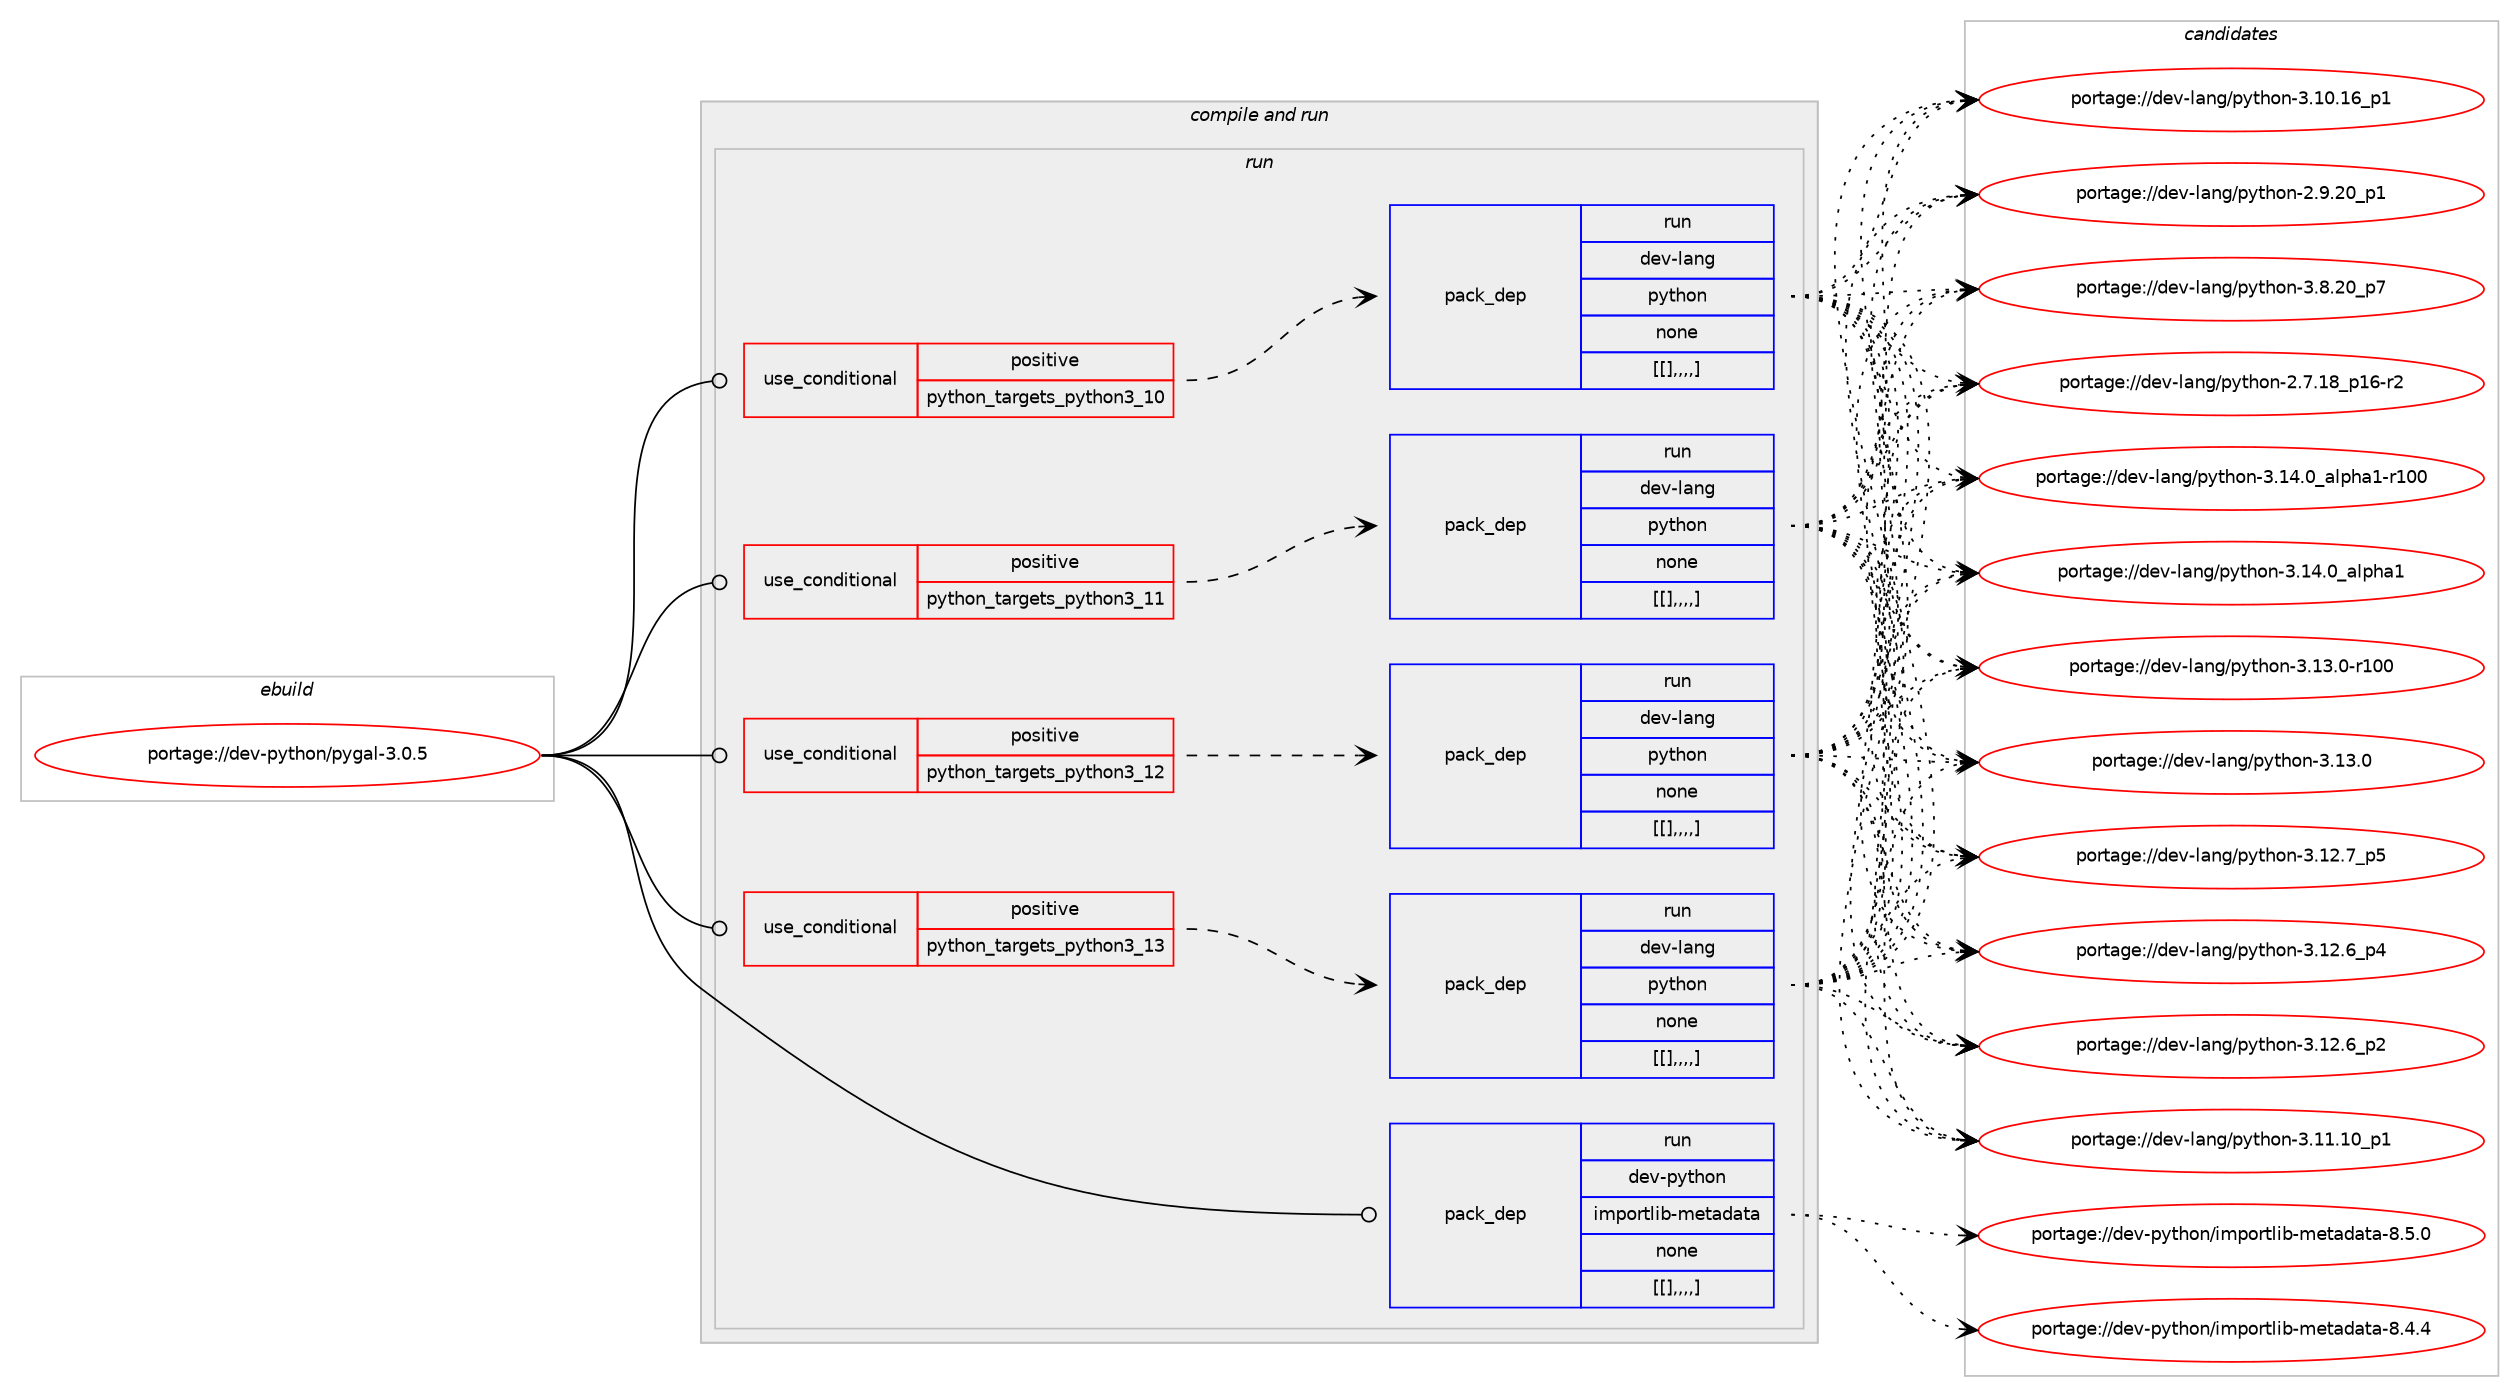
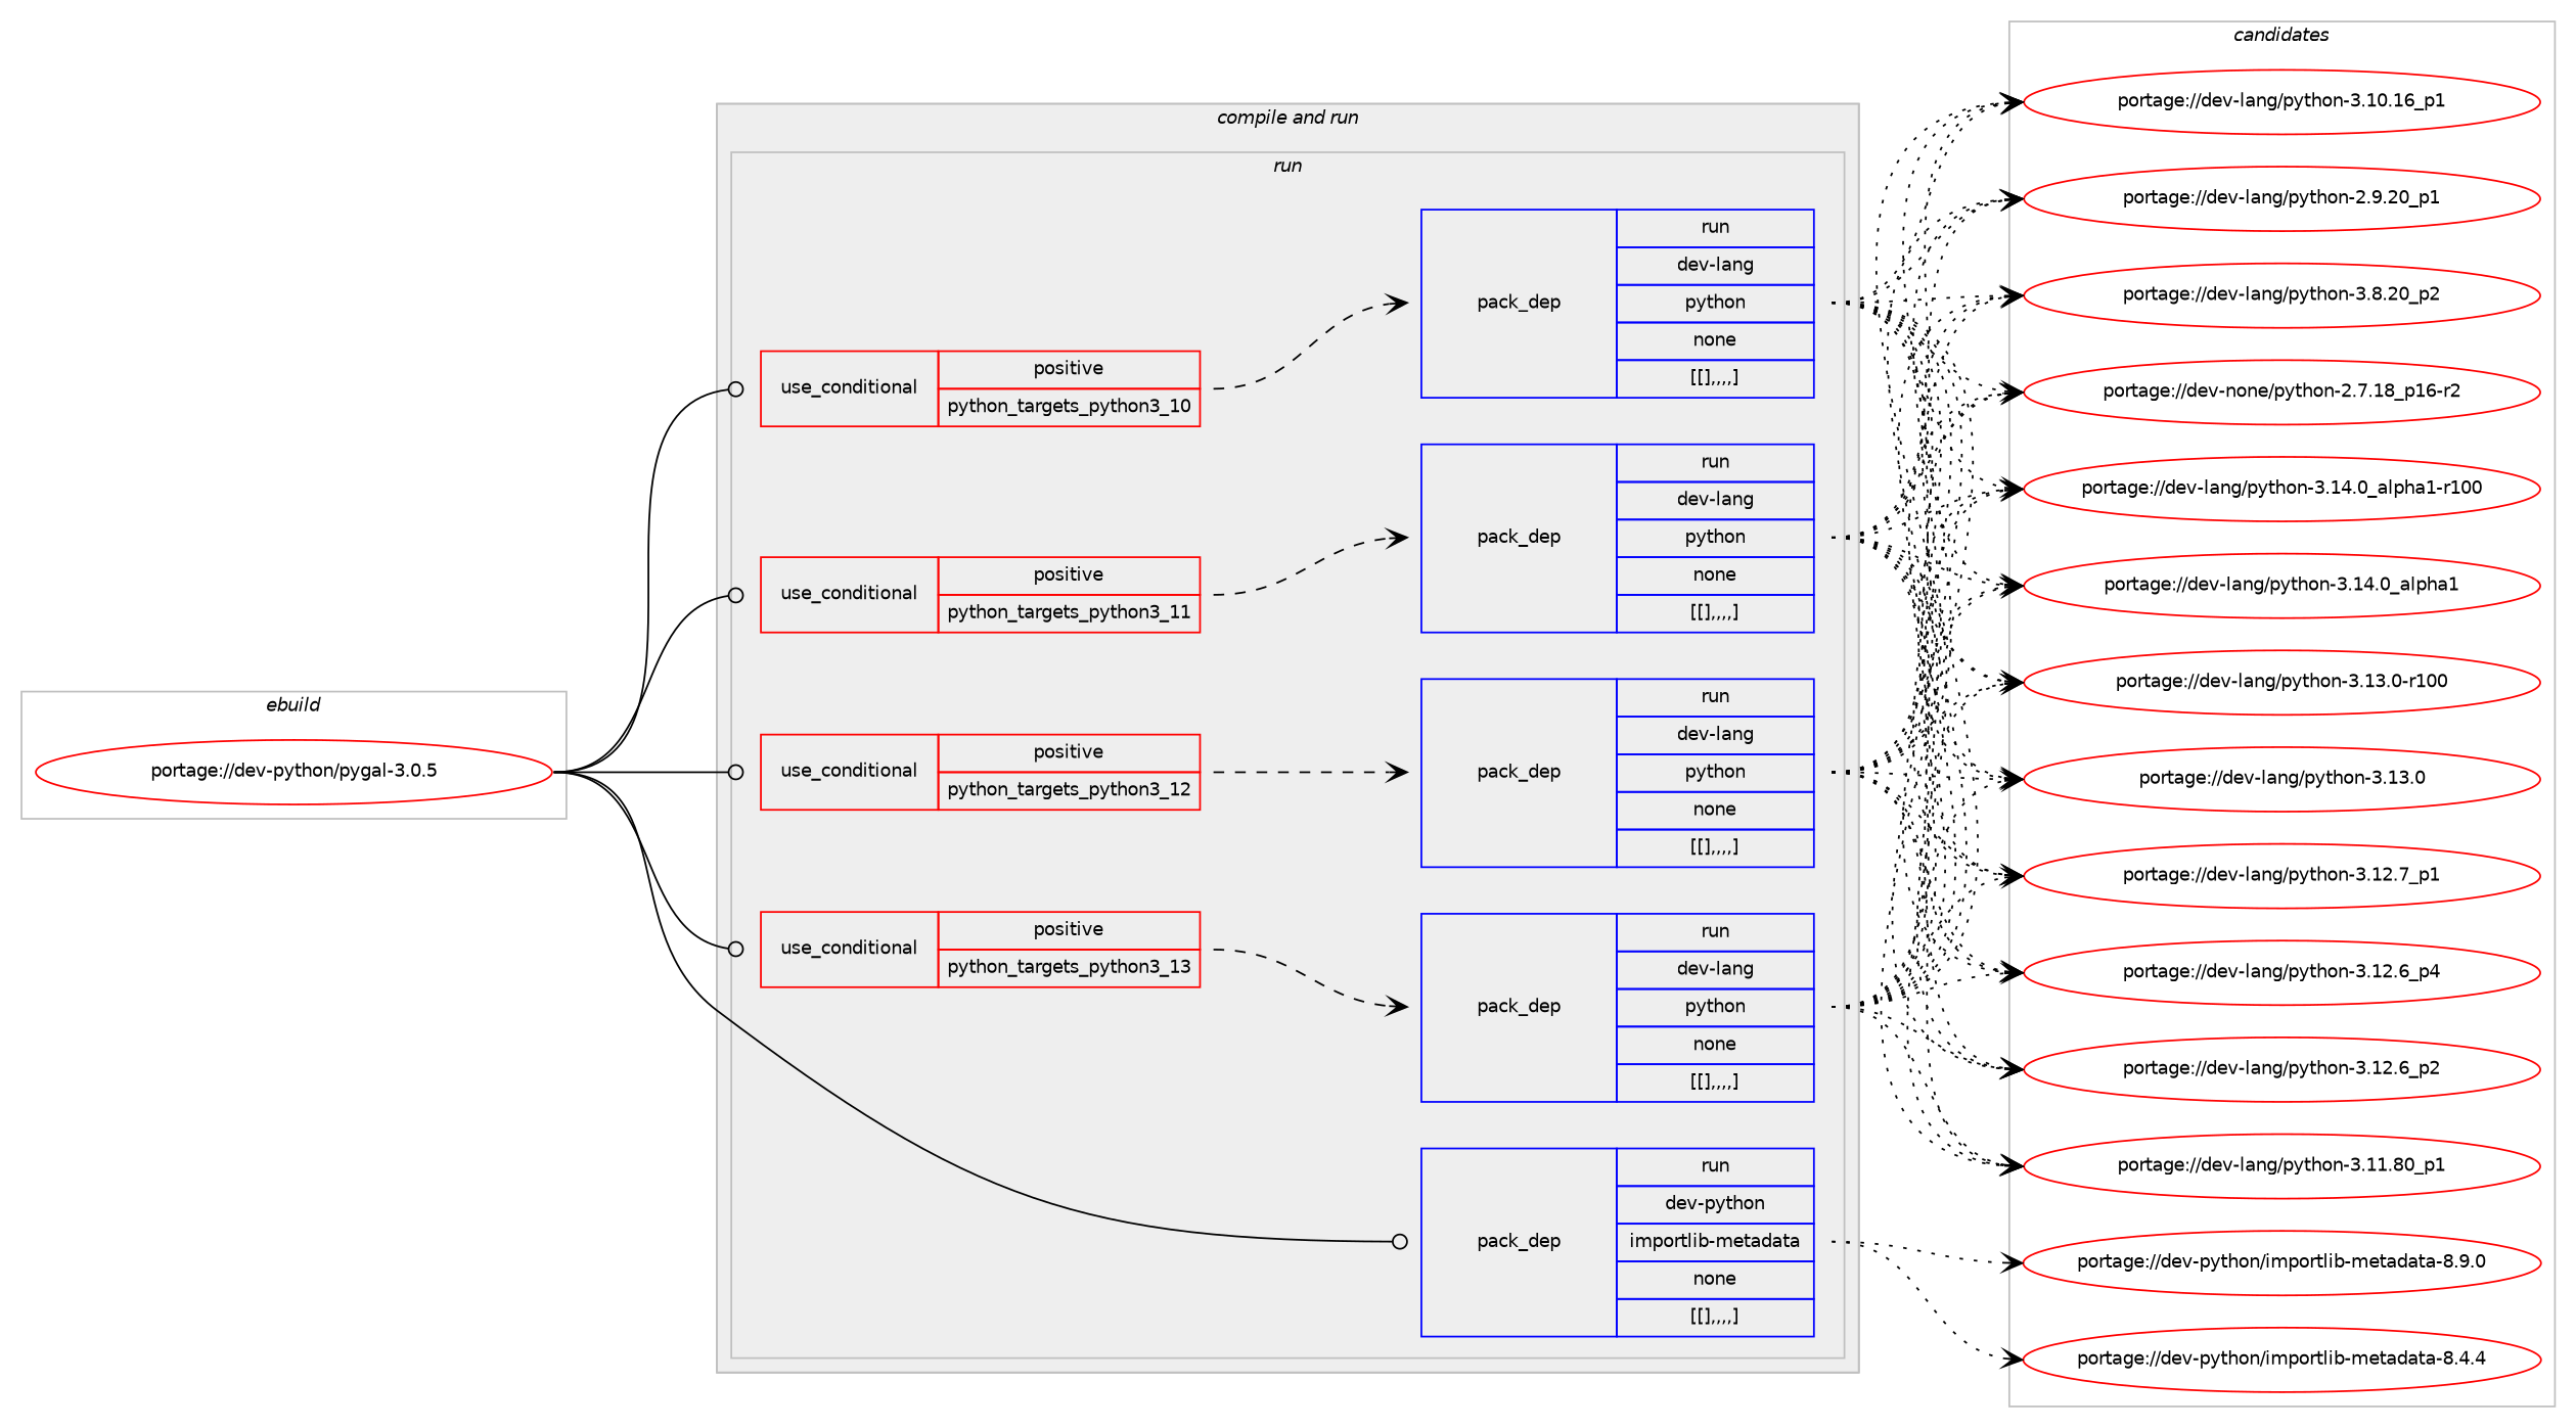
  digraph {
    compound=true
    concentrate=true
    fontname=Helvetica
    fontsize=10
    newrank=true
    rankdir=LR
    ranksep=1.5
    node [color=red fontname=Helvetica fontsize=10]
    edge [arrowhead=vee headport=w style=dotted tailport=e weight=100]
    n1 [label="portage://dev-python/pygal-3.0.5" width=4]
    n2 [color=blue label=<<TABLE BORDER="0" CELLBORDER="1" CELLSPACING="0" CELLPADDING="4" WIDTH="220"><TR><TD ROWSPAN="6" CELLPADDING="30">pack_dep</TD></TR><TR><TD WIDTH="110">run</TD></TR><TR><TD>dev-lang</TD></TR><TR><TD>python</TD></TR><TR><TD>none</TD></TR><TR><TD>[[],,,,]</TD></TR></TABLE>> shape=none]
    n3 [label=<<TABLE BORDER="0" CELLBORDER="1" CELLSPACING="0" CELLPADDING="4"><TR><TD ROWSPAN="3" CELLPADDING="10">use_conditional</TD></TR><TR><TD>positive</TD></TR><TR><TD>python_targets_python3_10</TD></TR></TABLE>> shape=none]
    n4 [color=blue label=<<TABLE BORDER="0" CELLBORDER="1" CELLSPACING="0" CELLPADDING="4" WIDTH="220"><TR><TD ROWSPAN="6" CELLPADDING="30">pack_dep</TD></TR><TR><TD WIDTH="110">run</TD></TR><TR><TD>dev-lang</TD></TR><TR><TD>python</TD></TR><TR><TD>none</TD></TR><TR><TD>[[],,,,]</TD></TR></TABLE>> shape=none]
    n5 [label=<<TABLE BORDER="0" CELLBORDER="1" CELLSPACING="0" CELLPADDING="4"><TR><TD ROWSPAN="3" CELLPADDING="10">use_conditional</TD></TR><TR><TD>positive</TD></TR><TR><TD>python_targets_python3_11</TD></TR></TABLE>> shape=none]
    n6 [color=blue label=<<TABLE BORDER="0" CELLBORDER="1" CELLSPACING="0" CELLPADDING="4" WIDTH="220"><TR><TD ROWSPAN="6" CELLPADDING="30">pack_dep</TD></TR><TR><TD WIDTH="110">run</TD></TR><TR><TD>dev-lang</TD></TR><TR><TD>python</TD></TR><TR><TD>none</TD></TR><TR><TD>[[],,,,]</TD></TR></TABLE>> shape=none]
    n7 [label=<<TABLE BORDER="0" CELLBORDER="1" CELLSPACING="0" CELLPADDING="4"><TR><TD ROWSPAN="3" CELLPADDING="10">use_conditional</TD></TR><TR><TD>positive</TD></TR><TR><TD>python_targets_python3_12</TD></TR></TABLE>> shape=none]
    n8 [color=blue label=<<TABLE BORDER="0" CELLBORDER="1" CELLSPACING="0" CELLPADDING="4" WIDTH="220"><TR><TD ROWSPAN="6" CELLPADDING="30">pack_dep</TD></TR><TR><TD WIDTH="110">run</TD></TR><TR><TD>dev-lang</TD></TR><TR><TD>python</TD></TR><TR><TD>none</TD></TR><TR><TD>[[],,,,]</TD></TR></TABLE>> shape=none]
    n9 [label=<<TABLE BORDER="0" CELLBORDER="1" CELLSPACING="0" CELLPADDING="4"><TR><TD ROWSPAN="3" CELLPADDING="10">use_conditional</TD></TR><TR><TD>positive</TD></TR><TR><TD>python_targets_python3_13</TD></TR></TABLE>> shape=none]
    n10 [color=blue label=<<TABLE BORDER="0" CELLBORDER="1" CELLSPACING="0" CELLPADDING="4" WIDTH="220"><TR><TD ROWSPAN="6" CELLPADDING="30">pack_dep</TD></TR><TR><TD WIDTH="110">run</TD></TR><TR><TD>dev-python</TD></TR><TR><TD>importlib-metadata</TD></TR><TR><TD>none</TD></TR><TR><TD>[[],,,,]</TD></TR></TABLE>> shape=none]
    n11 [label="portage://dev-lang/python-3.14.0_alpha1-r100" width=4]
    n12 [label="portage://dev-lang/python-3.14.0_alpha1" width=4]
    n13 [label="portage://dev-lang/python-3.13.0-r100" width=4]
    n14 [label="portage://dev-lang/python-3.13.0" width=4]
-   n15 [label="portage://dev-lang/python-3.12.7_p5" width=4]
+   n15 [label="portage://dev-lang/python-3.12.7_p1" width=4]
    n16 [label="portage://dev-lang/python-3.12.6_p4" width=4]
    n17 [label="portage://dev-lang/python-3.12.6_p2" width=4]
-   n18 [label="portage://dev-lang/python-3.11.10_p1" width=4]
+   n18 [label="portage://dev-lang/python-3.11.80_p1" width=4]
    n19 [label="portage://dev-lang/python-3.10.16_p1" width=4]
    n20 [label="portage://dev-lang/python-2.9.20_p1" width=4]
-   n21 [label="portage://dev-lang/python-3.8.20_p7" width=4]
-   n22 [label="portage://dev-lang/python-2.7.18_p16-r2" width=4]
-   n23 [label="portage://dev-python/importlib-metadata-8.5.0" width=4]
+   n21 [label="portage://dev-lang/python-3.8.20_p2" width=4]
+   n22 [label="portage://dev-none/python-2.7.18_p16-r2" width=4]
+   n23 [label="portage://dev-python/importlib-metadata-8.9.0" width=4]
    n24 [label="portage://dev-python/importlib-metadata-8.4.4" width=4]
    subgraph cluster_1 {
      color=gray
      label=<<i>ebuild</i>>
      n1
    }
    subgraph cluster_2 {
      color=gray
      label=<<i>dependencies</i>>
      subgraph cluster_3 {
        color=gray
        fillcolor="#eeeeee"
        label=<<i>compile</i>>
        style=filled
      }
      subgraph cluster_4 {
        color=gray
        fillcolor="#eeeeee"
        label=<<i>compile and run</i>>
        style=filled
      }
      subgraph cluster_5 {
        color=gray
        fillcolor="#eeeeee"
        label=<<i>run</i>>
        style=filled
        subgraph sub_6 {
          color=gray
          fillcolor="#eeeeee"
          label=<<i>run</i>>
          style=filled
          n3
          subgraph sub_7 {
            color=gray
            fillcolor="#eeeeee"
            label=<<i>run</i>>
            style=filled
            n2
          }
        }
        subgraph sub_8 {
          color=gray
          fillcolor="#eeeeee"
          label=<<i>run</i>>
          style=filled
          n5
          subgraph sub_9 {
            color=gray
            fillcolor="#eeeeee"
            label=<<i>run</i>>
            style=filled
            n4
          }
        }
        subgraph sub_10 {
          color=gray
          fillcolor="#eeeeee"
          label=<<i>run</i>>
          style=filled
          n7
          subgraph sub_11 {
            color=gray
            fillcolor="#eeeeee"
            label=<<i>run</i>>
            style=filled
            n6
          }
        }
        subgraph sub_12 {
          color=gray
          fillcolor="#eeeeee"
          label=<<i>run</i>>
          style=filled
          n9
          subgraph sub_13 {
            color=gray
            fillcolor="#eeeeee"
            label=<<i>run</i>>
            style=filled
            n8
          }
        }
        subgraph sub_14 {
          color=gray
          fillcolor="#eeeeee"
          label=<<i>run</i>>
          style=filled
          n10
        }
      }
    }
    subgraph cluster_15 {
      color=gray
      label=<<i>candidates</i>>
      rank=same
      subgraph sub_16 {
        color=black
        label=<<i>candidates</i>>
        nodesep=1
        rank=same
        n11
        n12
        n13
        n14
        n15
        n16
        n17
        n18
        n19
        n20
        n21
        n22
      }
      subgraph sub_17 {
        color=black
        label=<<i>candidates</i>>
        nodesep=1
        rank=same
        n11
        n12
        n13
        n14
        n15
        n16
        n17
        n18
        n19
        n20
        n21
        n22
      }
      subgraph sub_18 {
        color=black
        label=<<i>candidates</i>>
        nodesep=1
        rank=same
        n11
        n12
        n13
        n14
        n15
        n16
        n17
        n18
        n19
        n20
        n21
        n22
      }
      subgraph sub_19 {
        color=black
        label=<<i>candidates</i>>
        nodesep=1
        rank=same
        n11
        n12
        n13
        n14
        n15
        n16
        n17
        n18
        n19
        n20
        n21
        n22
      }
      subgraph sub_20 {
        color=black
        label=<<i>candidates</i>>
        nodesep=1
        rank=same
        n23
        n24
      }
    }
    n1 -> n3 [arrowhead=odot style=solid weight=20]
    n1 -> n5 [arrowhead=odot style=solid weight=20]
    n1 -> n7 [arrowhead=odot style=solid weight=20]
    n1 -> n9 [arrowhead=odot style=solid weight=20]
    n1 -> n10 [arrowhead=odot style=solid weight=20]
    n2 -> n11
    n2 -> n12
    n2 -> n13
    n2 -> n14
    n2 -> n15
    n2 -> n16
    n2 -> n17
    n2 -> n18
    n2 -> n19
    n2 -> n20
    n2 -> n21
    n2 -> n22
    n3 -> n2 [style=dashed weight=20]
    n4 -> n11
    n4 -> n12
    n4 -> n13
    n4 -> n14
    n4 -> n15
    n4 -> n16
    n4 -> n17
    n4 -> n18
    n4 -> n19
    n4 -> n20
    n4 -> n21
    n4 -> n22
    n5 -> n4 [style=dashed weight=20]
    n6 -> n11
    n6 -> n12
    n6 -> n13
    n6 -> n14
    n6 -> n15
    n6 -> n16
    n6 -> n17
    n6 -> n18
    n6 -> n19
    n6 -> n20
    n6 -> n21
    n6 -> n22
    n7 -> n6 [style=dashed weight=20]
    n8 -> n11
    n8 -> n12
    n8 -> n13
    n8 -> n14
    n8 -> n15
    n8 -> n16
    n8 -> n17
    n8 -> n18
    n8 -> n19
    n8 -> n20
    n8 -> n21
    n8 -> n22
    n9 -> n8 [style=dashed weight=20]
    n10 -> n23
    n10 -> n24
  }
